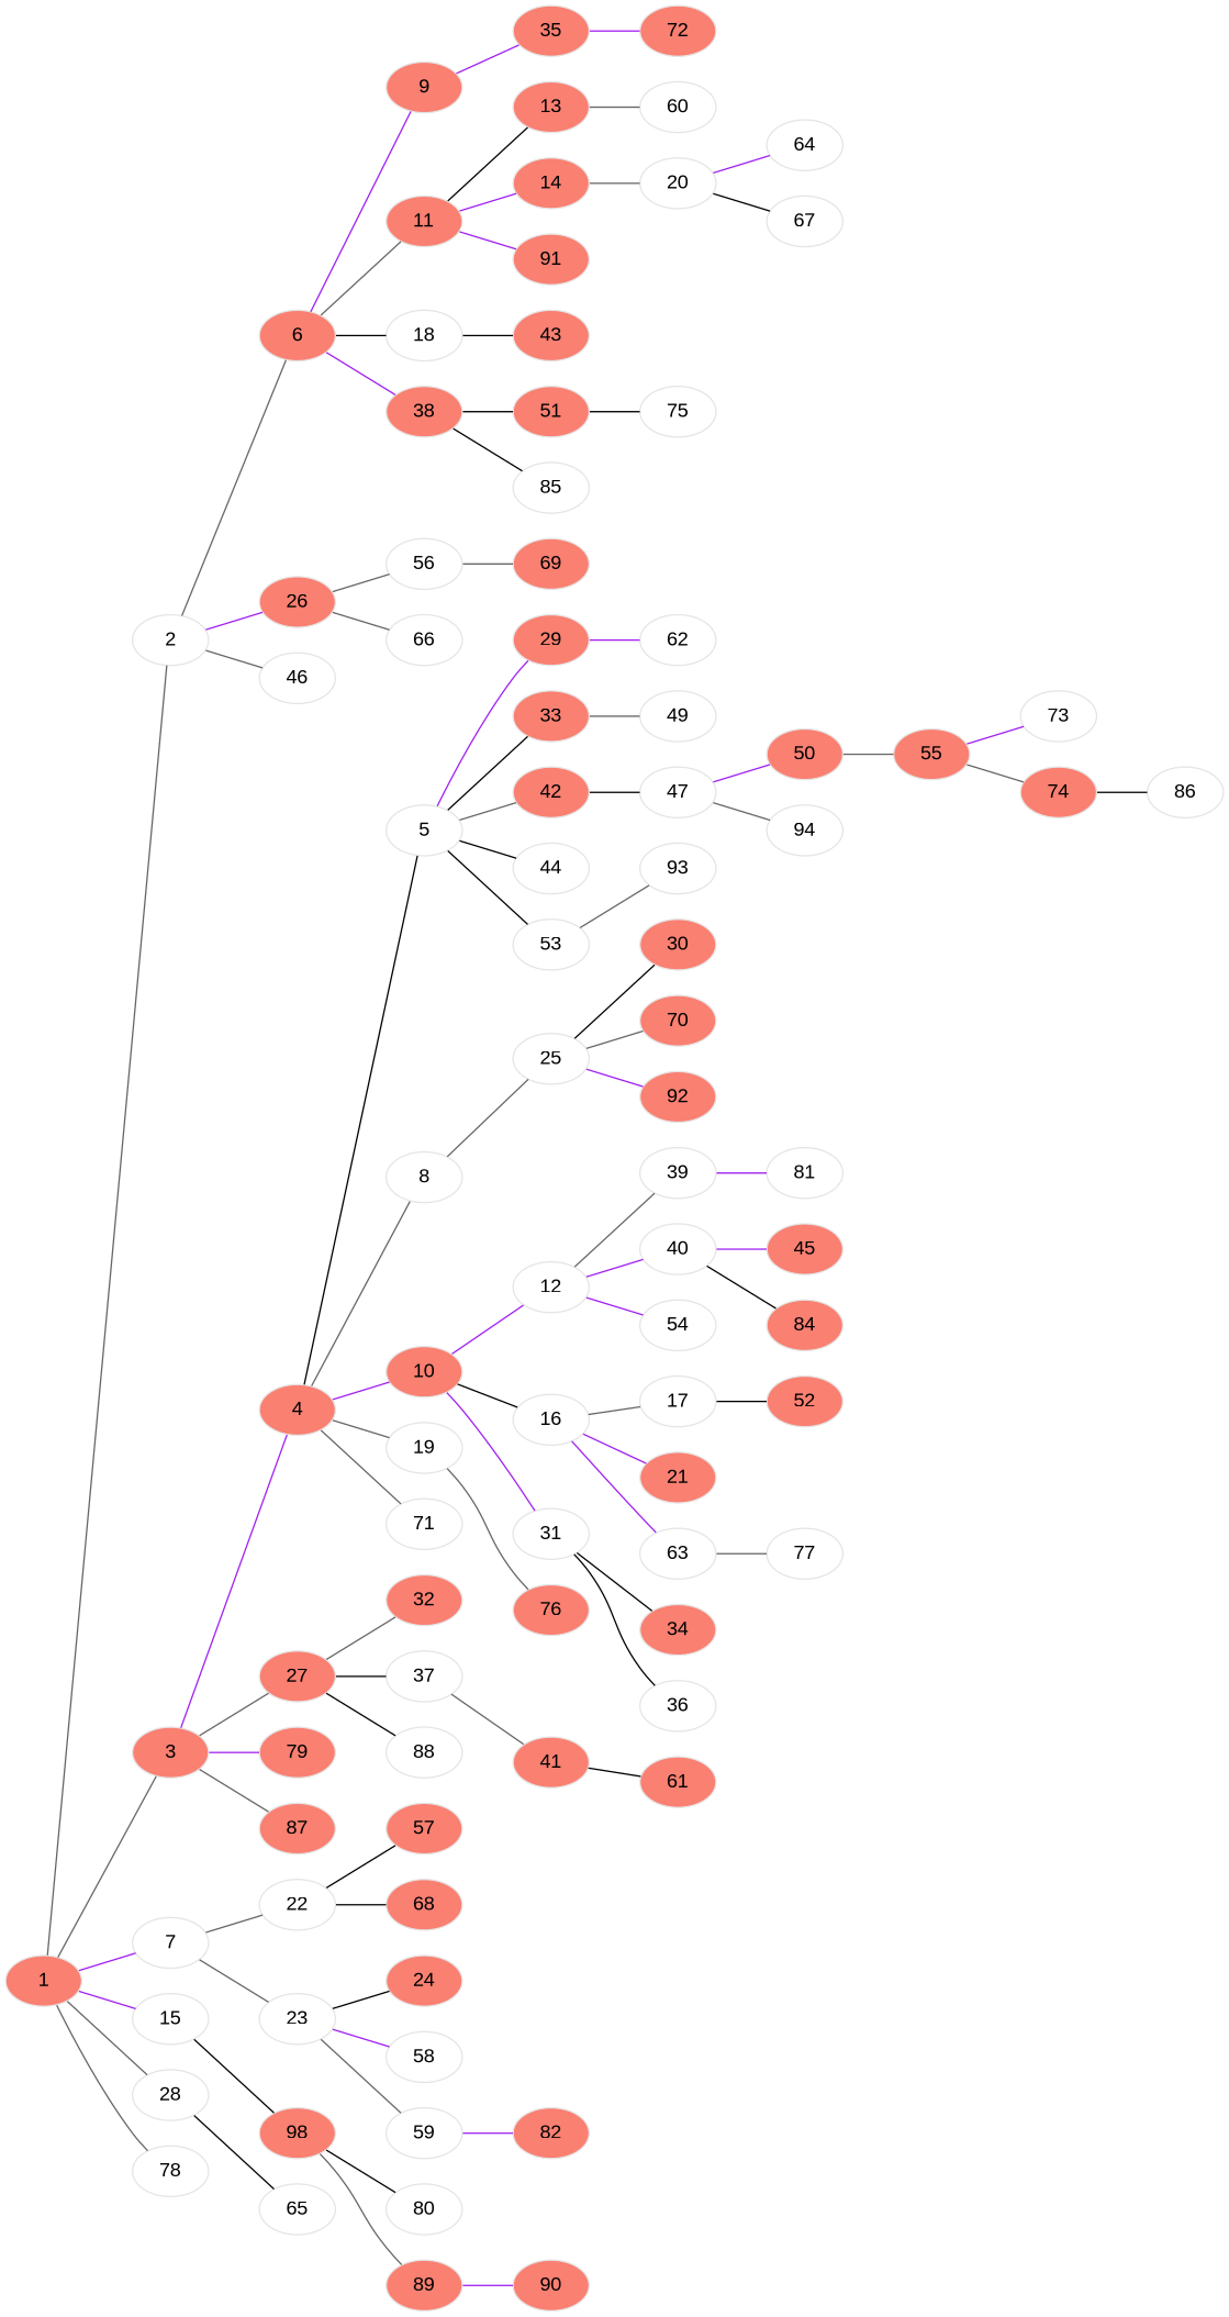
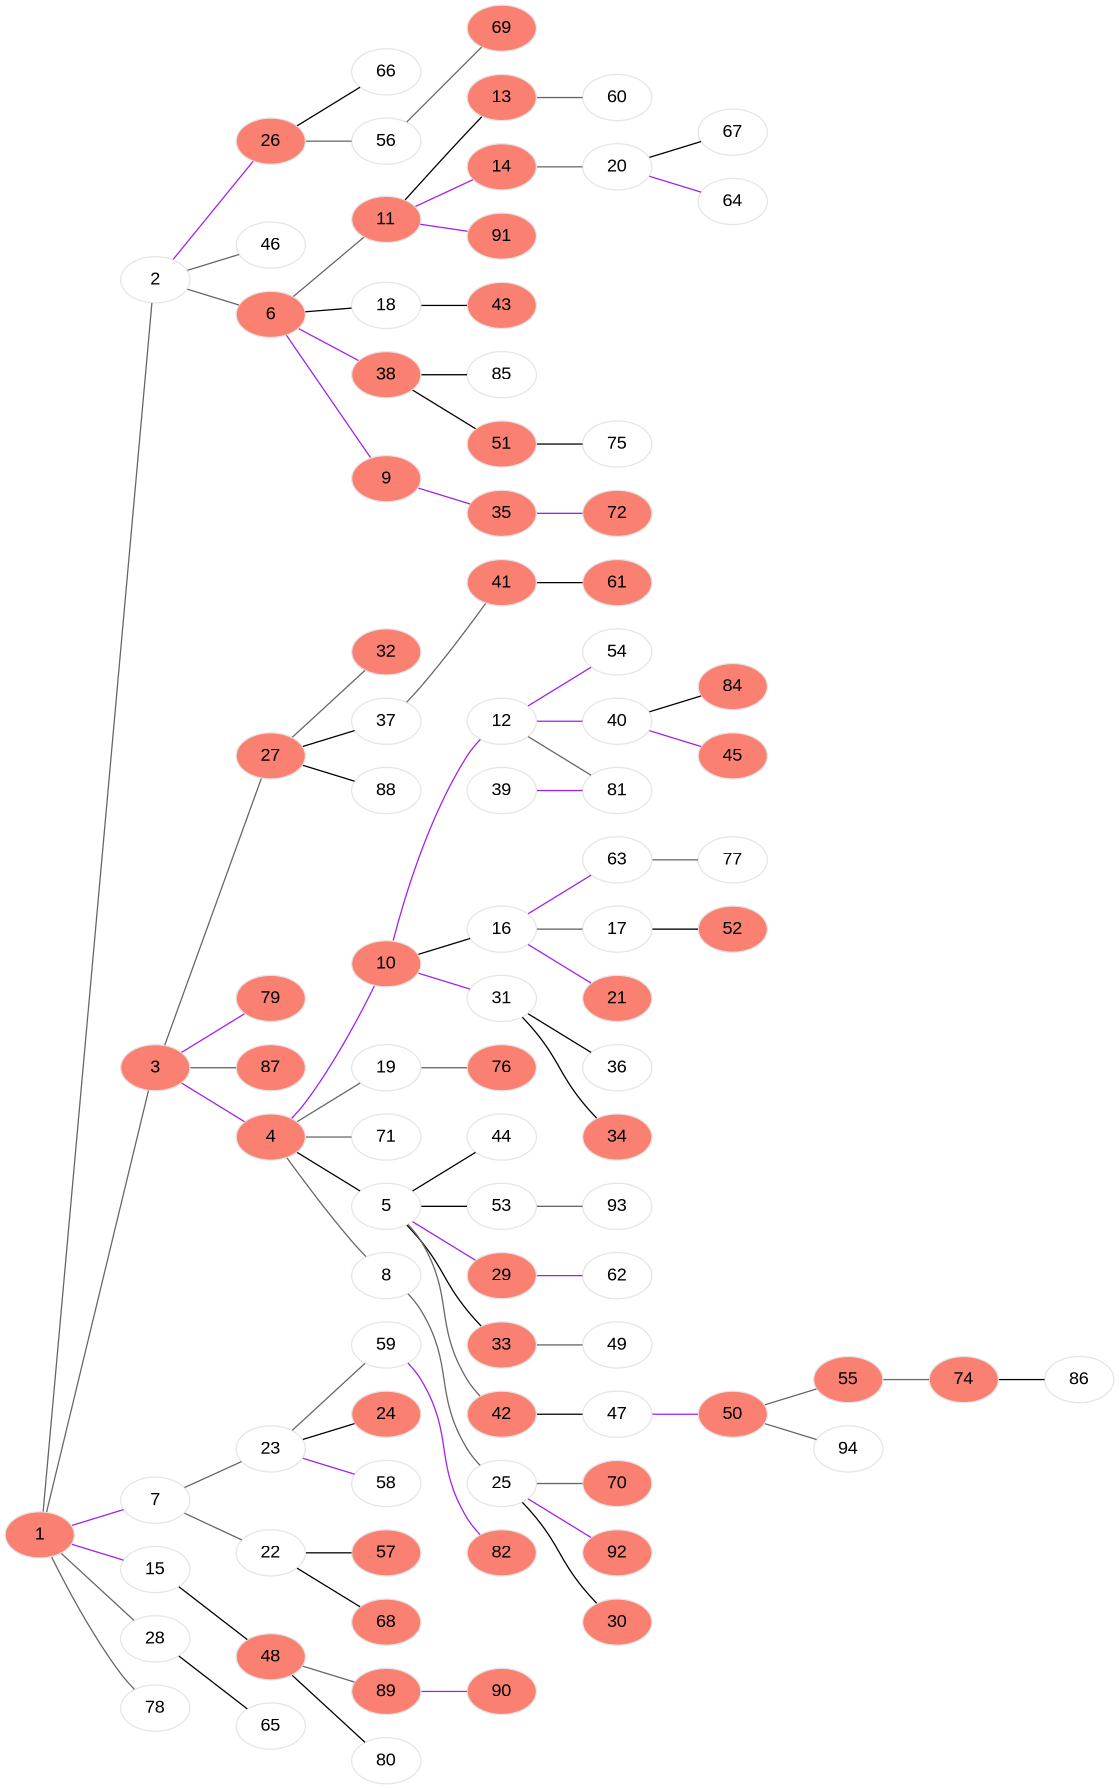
  graph {
    fontname="Liberation Sans"
    rankdir=LR
    node [color=gray90 fillcolor=white fontname="Liberation Sans" style=filled]
    edge [color=gray40 fontname="Liberation Sans"]
    1 [fillcolor=salmon]
    2
    3 [fillcolor=salmon]
    7
    15
    28
    78
    6 [fillcolor=salmon]
    26 [fillcolor=salmon]
    46
    4 [fillcolor=salmon]
    27 [fillcolor=salmon]
    79 [fillcolor=salmon]
    87 [fillcolor=salmon]
    22
    23
-   48 [fillcolor=salmon label=98]
+   48 [fillcolor=salmon]
    65
    9 [fillcolor=salmon]
    11 [fillcolor=salmon]
    18
    38 [fillcolor=salmon]
    56
    66
    5
    8
    10 [fillcolor=salmon]
    19
    71
    32 [fillcolor=salmon]
    37
    88
    29 [fillcolor=salmon]
    33 [fillcolor=salmon]
    42 [fillcolor=salmon]
    44
    53
    25
    12
    16
    31
    76 [fillcolor=salmon]
    62
    49
    47
    93
    35 [fillcolor=salmon]
    13 [fillcolor=salmon]
    14 [fillcolor=salmon]
    91 [fillcolor=salmon]
    43 [fillcolor=salmon]
    51 [fillcolor=salmon]
    85
    57 [fillcolor=salmon]
    68 [fillcolor=salmon]
    24 [fillcolor=salmon]
    58
    59
    30 [fillcolor=salmon]
    70 [fillcolor=salmon]
    92 [fillcolor=salmon]
    72 [fillcolor=salmon]
    39
    40
    54
    17
    21 [fillcolor=salmon]
    63
    34 [fillcolor=salmon]
    36
    60
    20
    81
    45 [fillcolor=salmon]
    84 [fillcolor=salmon]
    64
    67
    80
    89 [fillcolor=salmon]
    52 [fillcolor=salmon]
    77
    82 [fillcolor=salmon]
    69 [fillcolor=salmon]
    41 [fillcolor=salmon]
    61 [fillcolor=salmon]
    75
    50 [fillcolor=salmon]
    55 [fillcolor=salmon]
    94
    90 [fillcolor=salmon]
-   73
    74 [fillcolor=salmon]
    86
    1 -- 2
    1 -- 3
    1 -- 7 [color=purple]
    1 -- 15 [color=purple]
    1 -- 28
    1 -- 78
    2 -- 6
    2 -- 26 [color=purple]
    2 -- 46
    3 -- 4 [color=purple]
    3 -- 27
    3 -- 79 [color=purple]
    3 -- 87
    7 -- 22
    7 -- 23
    15 -- 48 [color=black]
    28 -- 65 [color=black]
    6 -- 9 [color=purple]
    6 -- 11
    6 -- 18 [color=black]
    6 -- 38 [color=purple]
    26 -- 56
-   26 -- 66
+   26 -- 66 [color=black]
    4 -- 5 [color=black]
    4 -- 8
    4 -- 10 [color=purple]
    4 -- 19
    4 -- 71
    27 -- 32
    27 -- 37 [color=black]
    27 -- 88 [color=black]
    22 -- 57 [color=black]
    22 -- 68 [color=black]
    23 -- 24 [color=black]
    23 -- 58 [color=purple]
    23 -- 59
    48 -- 80 [color=black]
    48 -- 89
    9 -- 35 [color=purple]
    11 -- 13 [color=black]
    11 -- 14 [color=purple]
    11 -- 91 [color=purple]
    18 -- 43 [color=black]
    38 -- 51 [color=black]
    38 -- 85 [color=black]
    56 -- 69
    5 -- 29 [color=purple]
    5 -- 33 [color=black]
    5 -- 42
    5 -- 44 [color=black]
    5 -- 53 [color=black]
    8 -- 25
    10 -- 12 [color=purple]
    10 -- 16 [color=black]
    10 -- 31 [color=purple]
    19 -- 76
    37 -- 41
    29 -- 62 [color=purple]
    33 -- 49
    42 -- 47 [color=black]
    53 -- 93
    25 -- 30 [color=black]
    25 -- 70
    25 -- 92 [color=purple]
-   12 -- 39
+   12 -- 81
    12 -- 40 [color=purple]
    12 -- 54 [color=purple]
    16 -- 17
    16 -- 21 [color=purple]
    16 -- 63 [color=purple]
    31 -- 34 [color=black]
    31 -- 36 [color=black]
    47 -- 50 [color=purple]
    35 -- 72 [color=purple]
    13 -- 60
    14 -- 20
    51 -- 75 [color=black]
    59 -- 82 [color=purple]
    39 -- 81 [color=purple]
    40 -- 45 [color=purple]
    40 -- 84 [color=black]
    17 -- 52 [color=black]
    63 -- 77
    20 -- 64 [color=purple]
    20 -- 67 [color=black]
    89 -- 90 [color=purple]
    41 -- 61 [color=black]
    50 -- 55
-   47 -- 94
-   55 -- 73 [color=purple]
+   50 -- 94
    55 -- 74
    74 -- 86 [color=black]
  }
